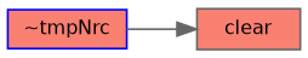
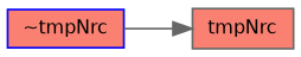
  digraph {
    rankdir=LR
    node [fillcolor=salmon fontname=Helvetica fontsize=10 shape=record style=filled]
    n1 [color=blue fontcolor=black height=0.2 label="~tmpNrc" width=0.4]
-   n2 [color=gray40 height=0.2 label=clear width=0.4]
+   n2 [color=gray40 height=0.2 label=tmpNrc width=0.4]
    n1 -> n2 [color=gray40 fontname=Helvetica fontsize=10 labelfontname=Helvetica labelfontsize=10 style=solid]
  }
